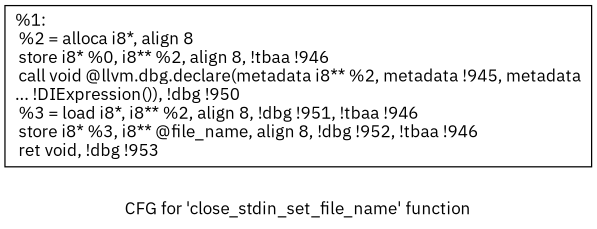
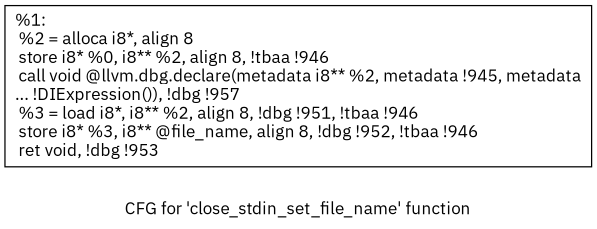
  digraph {
    label="CFG for 'close_stdin_set_file_name' function"
    rankdir=LR
    fontname="IBM Plex Sans"
-   n1 [label="{%1:\l  %2 = alloca i8*, align 8\l  store i8* %0, i8** %2, align 8, !tbaa !946\l  call void @llvm.dbg.declare(metadata i8** %2, metadata !945, metadata\l... !DIExpression()), !dbg !950\l  %3 = load i8*, i8** %2, align 8, !dbg !951, !tbaa !946\l  store i8* %3, i8** @file_name, align 8, !dbg !952, !tbaa !946\l  ret void, !dbg !953\l}" shape=record fontname="IBM Plex Sans"]
+   n1 [label="{%1:\l  %2 = alloca i8*, align 8\l  store i8* %0, i8** %2, align 8, !tbaa !946\l  call void @llvm.dbg.declare(metadata i8** %2, metadata !945, metadata\l... !DIExpression()), !dbg !957\l  %3 = load i8*, i8** %2, align 8, !dbg !951, !tbaa !946\l  store i8* %3, i8** @file_name, align 8, !dbg !952, !tbaa !946\l  ret void, !dbg !953\l}" shape=record fontname="IBM Plex Sans"]
  }
